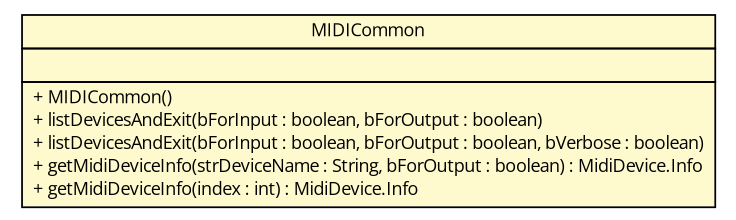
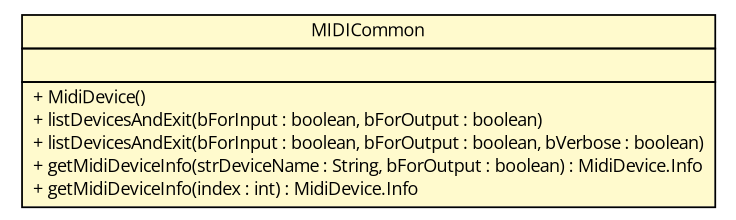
  digraph {
    nodesep=0.25
    ranksep=0.5
    fontname="Open Sans"
-   n1 [fontcolor=black fontname="Open Sans" fontsize=10.0 label=<<table title="com.xley.lfosc.midi.MIDICommon" border="0" cellborder="1" cellspacing="0" cellpadding="2" port="p" bgcolor="lemonChiffon" href="./MIDICommon.html"> 		<tr><td><table border="0" cellspacing="0" cellpadding="1"> <tr><td align="center" balign="center"> MIDICommon </td></tr> 		</table></td></tr> 		<tr><td><table border="0" cellspacing="0" cellpadding="1"> <tr><td align="left" balign="left">  </td></tr> 		</table></td></tr> 		<tr><td><table border="0" cellspacing="0" cellpadding="1"> <tr><td align="left" balign="left"> + MIDICommon() </td></tr> <tr><td align="left" balign="left"> + listDevicesAndExit(bForInput : boolean, bForOutput : boolean) </td></tr> <tr><td align="left" balign="left"> + listDevicesAndExit(bForInput : boolean, bForOutput : boolean, bVerbose : boolean) </td></tr> <tr><td align="left" balign="left"> + getMidiDeviceInfo(strDeviceName : String, bForOutput : boolean) : MidiDevice.Info </td></tr> <tr><td align="left" balign="left"> + getMidiDeviceInfo(index : int) : MidiDevice.Info </td></tr> 		</table></td></tr> 		</table>> shape=plaintext]
+   n1 [fontcolor=black fontname="Open Sans" fontsize=10.0 label=<<table title="com.xley.lfosc.midi.MIDICommon" border="0" cellborder="1" cellspacing="0" cellpadding="2" port="p" bgcolor="lemonChiffon" href="./MIDICommon.html"> 		<tr><td><table border="0" cellspacing="0" cellpadding="1"> <tr><td align="center" balign="center"> MIDICommon </td></tr> 		</table></td></tr> 		<tr><td><table border="0" cellspacing="0" cellpadding="1"> <tr><td align="left" balign="left">  </td></tr> 		</table></td></tr> 		<tr><td><table border="0" cellspacing="0" cellpadding="1"> <tr><td align="left" balign="left"> + MidiDevice() </td></tr> <tr><td align="left" balign="left"> + listDevicesAndExit(bForInput : boolean, bForOutput : boolean) </td></tr> <tr><td align="left" balign="left"> + listDevicesAndExit(bForInput : boolean, bForOutput : boolean, bVerbose : boolean) </td></tr> <tr><td align="left" balign="left"> + getMidiDeviceInfo(strDeviceName : String, bForOutput : boolean) : MidiDevice.Info </td></tr> <tr><td align="left" balign="left"> + getMidiDeviceInfo(index : int) : MidiDevice.Info </td></tr> 		</table></td></tr> 		</table>> shape=plaintext]
  }
